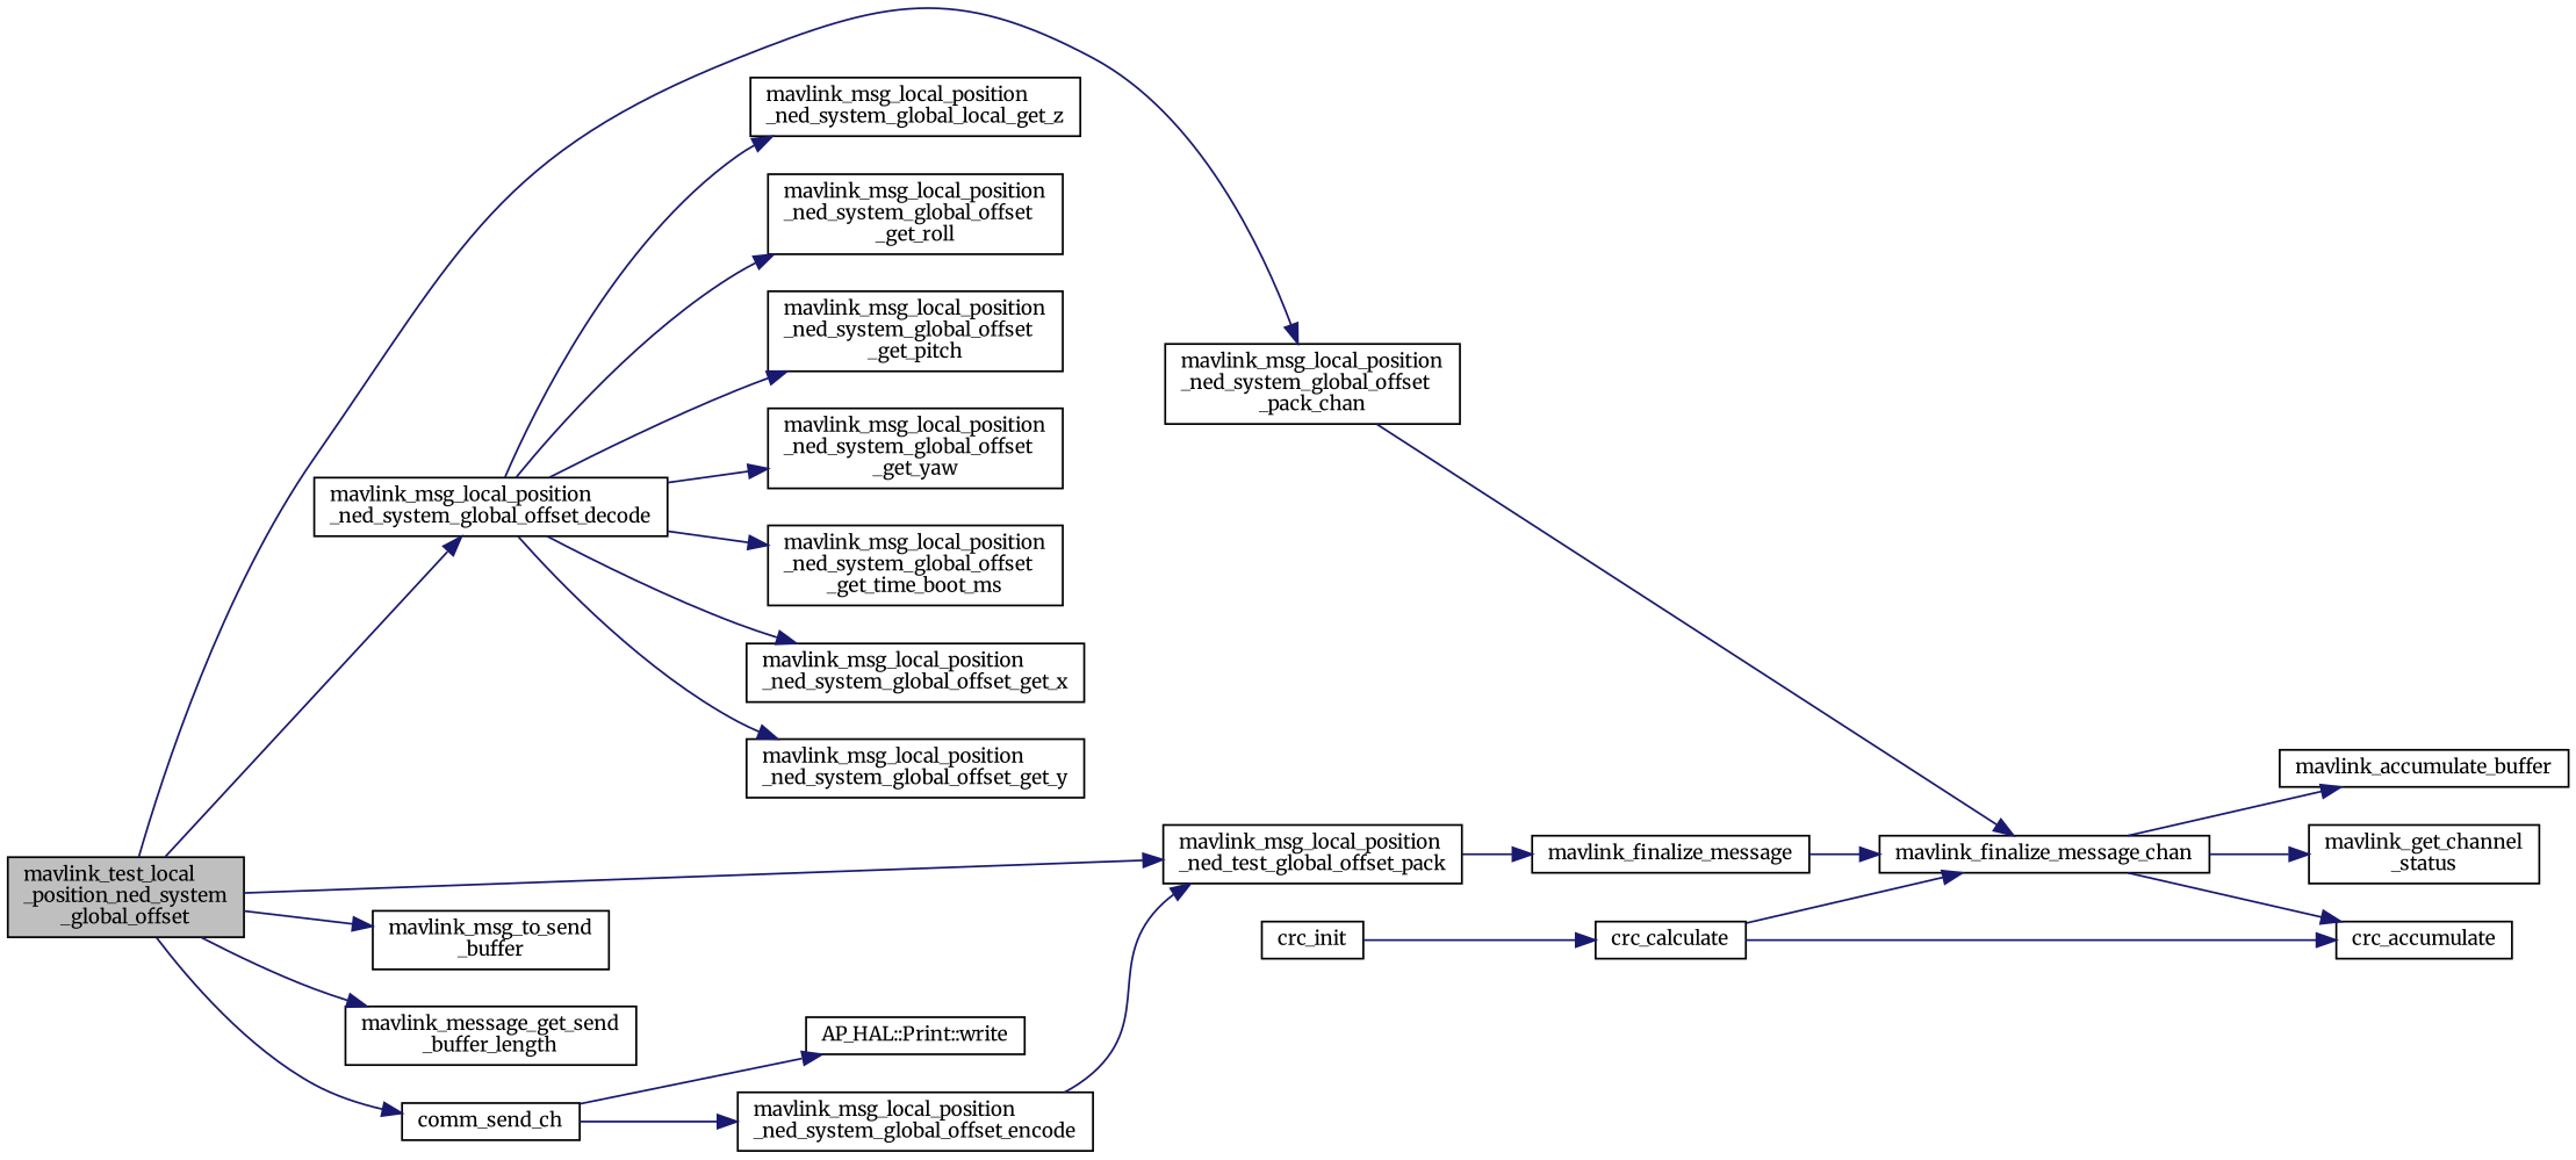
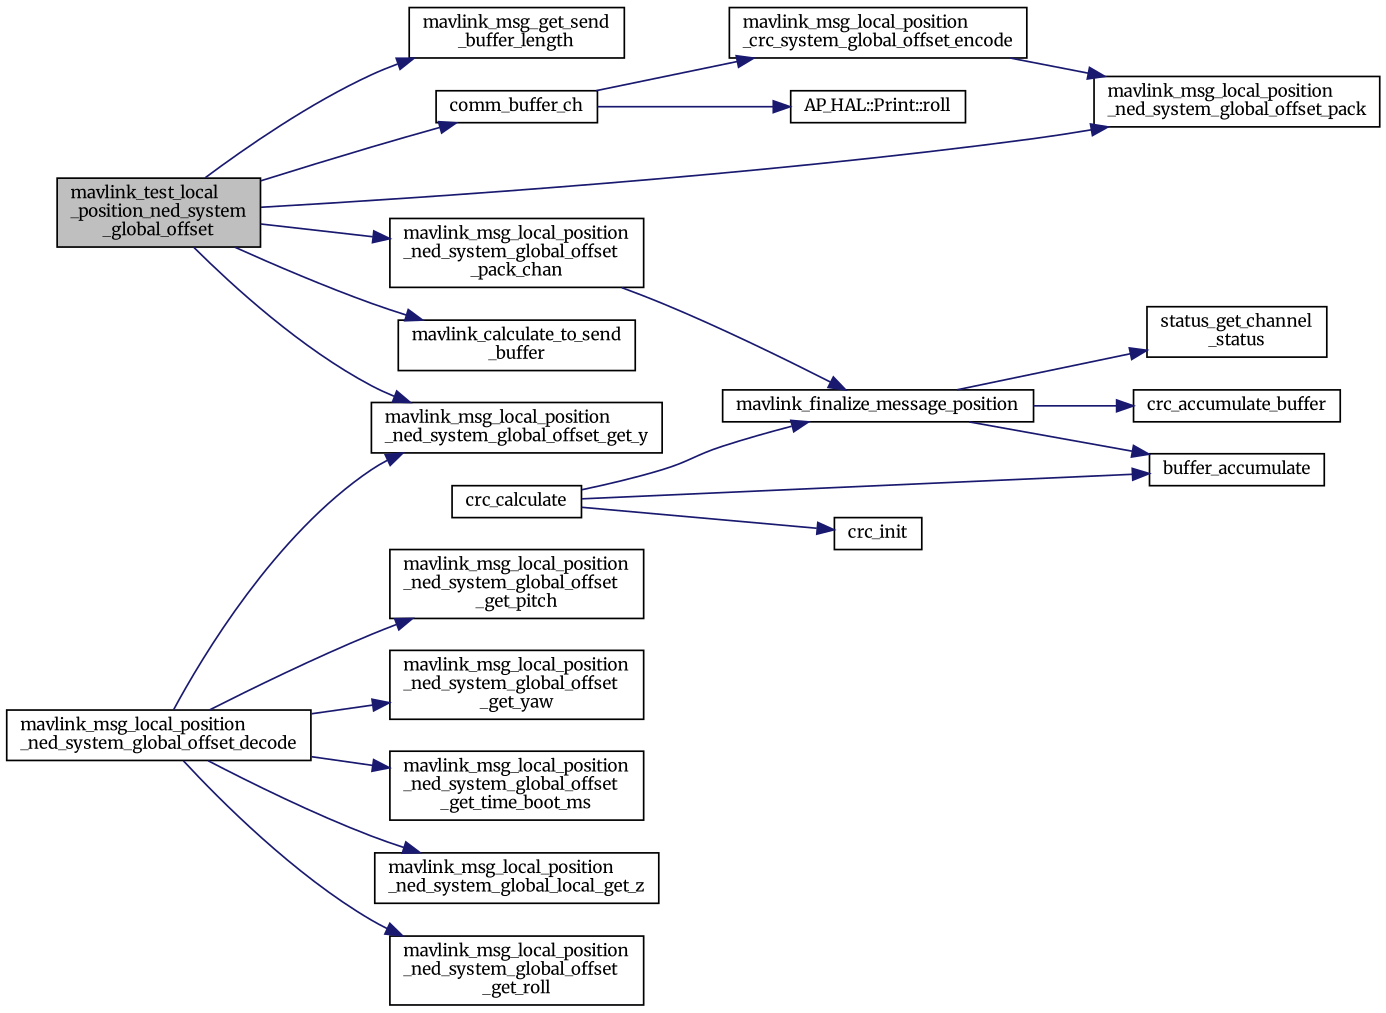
  digraph {
    fontname=Merriweather
    rankdir=LR
    node [color=black fillcolor=white fontname=Merriweather fontsize=10 shape=record style=filled]
    edge [color=midnightblue fontname=Merriweather fontsize=10 labelfontname=Helvetica labelfontsize=10 style=solid]
    n1 [fillcolor=grey75 fontcolor=black height=0.2 label="mavlink_test_local\l_position_ned_system\l_global_offset" width=0.4]
-   n2 [height=0.2 label="mavlink_msg_local_position\l_ned_test_global_offset_pack" width=0.4]
+   n2 [height=0.2 label="mavlink_msg_local_position\l_ned_system_global_offset_pack" width=0.4]
    n3 [height=0.2 label="mavlink_msg_local_position\l_ned_system_global_offset_decode" width=0.4]
    n4 [height=0.2 label="mavlink_msg_local_position\l_ned_system_global_offset\l_pack_chan" width=0.4]
-   n5 [height=0.2 label="mavlink_msg_to_send\l_buffer" width=0.4]
-   n6 [height=0.2 label="mavlink_message_get_send\l_buffer_length" width=0.4]
-   n7 [height=0.2 label=comm_send_ch width=0.4]
-   n8 [height=0.2 label="mavlink_msg_local_position\l_ned_system_global_offset_encode" width=0.4]
-   n9 [height=0.2 label=mavlink_finalize_message width=0.4]
+   n5 [height=0.2 label="mavlink_calculate_to_send\l_buffer" width=0.4]
+   n6 [height=0.2 label="mavlink_msg_get_send\l_buffer_length" width=0.4]
+   n7 [height=0.2 label=comm_buffer_ch width=0.4]
+   n8 [height=0.2 label="mavlink_msg_local_position\l_crc_system_global_offset_encode" width=0.4]
    n10 [height=0.2 label="mavlink_msg_local_position\l_ned_system_global_offset\l_get_time_boot_ms" width=0.4]
-   n11 [height=0.2 label="mavlink_msg_local_position\l_ned_system_global_offset_get_x" width=0.4]
    n12 [height=0.2 label="mavlink_msg_local_position\l_ned_system_global_offset_get_y" width=0.4]
    n13 [height=0.2 label="mavlink_msg_local_position\l_ned_system_global_local_get_z" width=0.4]
    n14 [height=0.2 label="mavlink_msg_local_position\l_ned_system_global_offset\l_get_roll" width=0.4]
    n15 [height=0.2 label="mavlink_msg_local_position\l_ned_system_global_offset\l_get_pitch" width=0.4]
    n16 [height=0.2 label="mavlink_msg_local_position\l_ned_system_global_offset\l_get_yaw" width=0.4]
-   n17 [height=0.2 label=mavlink_finalize_message_chan width=0.4]
-   n18 [height=0.2 label="AP_HAL::Print::write" width=0.4]
-   n19 [height=0.2 label="mavlink_get_channel\l_status" width=0.4]
-   n20 [height=0.2 label=crc_accumulate width=0.4]
-   n21 [height=0.2 label=mavlink_accumulate_buffer width=0.4]
+   n17 [height=0.2 label=mavlink_finalize_message_position width=0.4]
+   n18 [height=0.2 label="AP_HAL::Print::roll" width=0.4]
+   n19 [height=0.2 label="status_get_channel\l_status" width=0.4]
+   n20 [height=0.2 label=buffer_accumulate width=0.4]
+   n21 [height=0.2 label=crc_accumulate_buffer width=0.4]
    n22 [height=0.2 label=crc_calculate width=0.4]
    n23 [height=0.2 label=crc_init width=0.4]
    n1 -> n2
-   n1 -> n3
+   n1 -> n12
    n1 -> n4
    n1 -> n5
    n1 -> n6
    n1 -> n7
-   n2 -> n9
    n3 -> n10
-   n3 -> n11
    n3 -> n12
    n3 -> n13
    n3 -> n14
    n3 -> n15
    n3 -> n16
    n4 -> n17
    n7 -> n8
    n7 -> n18
    n8 -> n2
-   n9 -> n17
    n17 -> n19
    n17 -> n20
    n17 -> n21
    n22 -> n17
    n22 -> n20
-   n23 -> n22
+   n22 -> n23
  }
